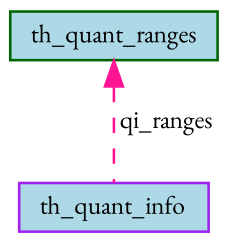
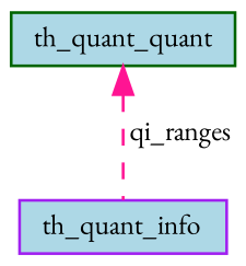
  digraph {
    fontname="EB Garamond"
    node [fillcolor=lightblue fontname="EB Garamond" fontsize=10 shape=record style=filled]
    n1 [color=purple fontcolor=black height=0.2 label=th_quant_info width=0.4]
-   n2 [color=darkgreen height=0.2 label=th_quant_ranges width=0.4]
+   n2 [color=darkgreen height=0.2 label=th_quant_quant width=0.4]
    n2 -> n1 [color=deeppink dir=back fontname="EB Garamond" fontsize=10 label=" qi_ranges" labelfontname=Helvetica labelfontsize=10 style=dashed]
  }
